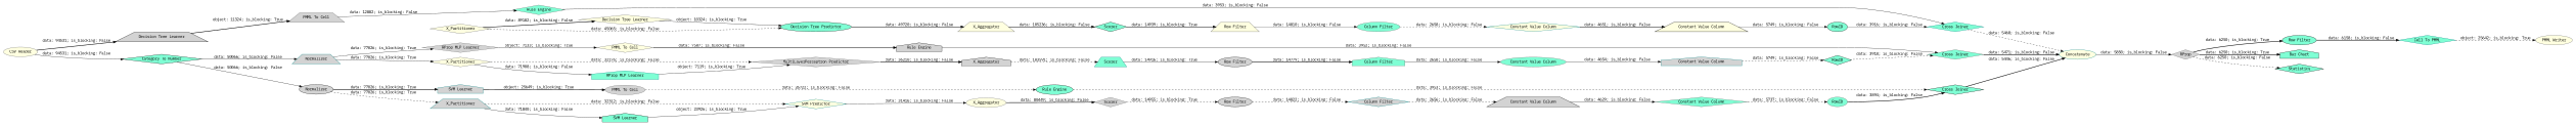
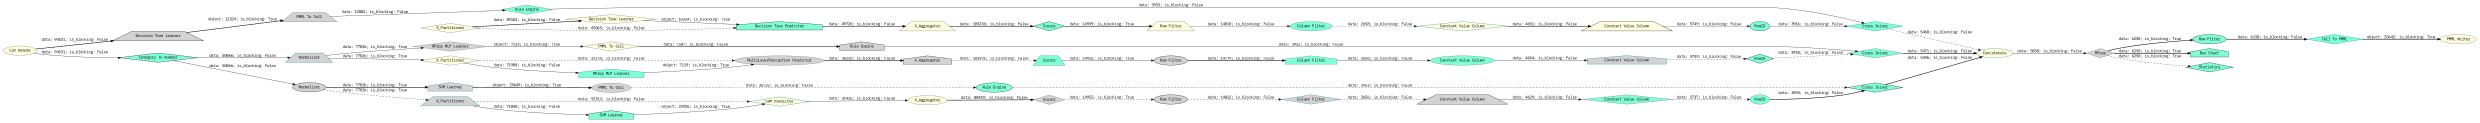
  digraph {
    fontname="IBM Plex Mono"
    rankdir=LR
    node [color=gray40 fillcolor=aquamarine fontname="IBM Plex Mono" shape=diamond style=filled]
    edge [fontname="IBM Plex Mono" style=solid]
    n1 [fillcolor=lightyellow label="Decision Tree Learner"]
-   n2 [color=black label="Decision Tree Predictor" shape=ellipse]
+   n2 [color=black label="Decision Tree Predictor" shape=house]
    n3 [fillcolor=lightyellow label=X_Aggregator shape=trapezium]
    n4 [fillcolor=lightgrey label="RProp MLP Learner"]
    n5 [fillcolor=lightyellow label="PMML To Cell"]
    n6 [color=black fillcolor=lightgrey label="Rule Engine" shape=house]
    n7 [color=teal fillcolor=lightgrey label=X_Partitioner shape=trapezium]
    n8 [color=black label="SVM Learner" shape=house]
    n9 [color=teal fillcolor=lightyellow label="SVM Predictor"]
    n10 [fillcolor=lightyellow label=X_Aggregator shape=ellipse]
    n11 [color=black label="Row Filter" shape=ellipse]
    n12 [color=teal label="Cell To PMML"]
    n13 [fillcolor=lightyellow label="PMML Writer" shape=ellipse]
    n14 [fillcolor=lightgrey label="PMML To Cell" shape=trapezium]
    n15 [label="Rule Engine"]
    n16 [color=teal label="Cross Joiner"]
    n17 [color=teal fillcolor=lightgrey label="Column Filter"]
    n18 [color=black fillcolor=lightgrey label="Constant Value Column" shape=trapezium]
    n19 [label="Constant Value Column"]
    n20 [color=teal fillcolor=lightgrey label="SVM Learner" shape=house]
    n21 [fillcolor=lightgrey label="PMML To Cell" shape=ellipse]
    n22 [color=black label="Rule Engine" shape=ellipse]
    n23 [color=black fillcolor=lightgrey label="Decision Tree Learner" shape=trapezium]
    n24 [fillcolor=lightgrey label=Scorer]
    n25 [color=black fillcolor=lightgrey label="Row Filter" shape=ellipse]
    n26 [color=black label=RowID]
    n27 [label="Cross Joiner"]
    n28 [color=teal fillcolor=lightyellow label=Concatenate shape=ellipse]
    n29 [fillcolor=lightyellow label=X_Partitioner]
    n30 [color=teal label="RProp MLP Learner" shape=house]
-   n31 [fillcolor=lightgrey label="MultiLayerPerceptron Predictor"]
+   n31 [fillcolor=lightgrey label="MultiLayerPerceptron Predictor" shape=ellipse]
    n32 [color=black fillcolor=lightgrey label=X_Aggregator shape=house]
    n33 [color=black label="Cross Joiner"]
    n34 [fillcolor=lightgrey label=RProp]
    n35 [label="Constant Value Column" shape=ellipse]
    n36 [color=teal fillcolor=lightgrey label="Constant Value Column" shape=house]
    n37 [color=black label=Scorer]
    n38 [label=RowID shape=ellipse]
    n39 [color=black fillcolor=lightgrey label="Row Filter" shape=ellipse]
    n40 [label="Column Filter" shape=house]
    n41 [color=black label="Bar Chart" shape=house]
    n42 [fillcolor=lightyellow label="Row Filter" shape=trapezium]
    n43 [label="Column Filter" shape=ellipse]
    n44 [fillcolor=lightyellow label=X_Partitioner]
    n45 [color=teal fillcolor=lightyellow label="Constant Value Column"]
    n46 [color=black label=Statistics]
    n47 [fillcolor=lightyellow label="CSV Reader" shape=ellipse]
    n48 [color=black label="Category To Number"]
    n49 [color=teal fillcolor=lightgrey label=Normalizer shape=trapezium]
    n50 [color=black fillcolor=lightgrey label=Normalizer shape=ellipse]
    n51 [color=black label=RowID shape=ellipse]
    n52 [color=teal label=Scorer shape=trapezium]
    n53 [color=black fillcolor=lightyellow label="Constant Value Column" shape=trapezium]
    n1 -> n2 [label="object: 10324; is_blocking: True"]
    n2 -> n3 [label="data: 49720; is_blocking: False" style=bold]
    n3 -> n37 [label="data: 105236; is_blocking: False" style=bold]
    n4 -> n5 [label="object: 7133; is_blocking: True"]
    n5 -> n6 [label="data: 7507; is_blocking: False" style=bold]
    n6 -> n27 [label="data: 3952; is_blocking: False"]
    n7 -> n8 [label="data: 71840; is_blocking: False"]
    n7 -> n9 [label="data: 32312; is_blocking: False" style=dashed]
    n8 -> n9 [label="object: 23926; is_blocking: True"]
    n9 -> n10 [label="data: 31416; is_blocking: False"]
    n10 -> n24 [label="data: 80449; is_blocking: False" style=bold]
    n11 -> n12 [label="data: 6158; is_blocking: False" style=bold]
-   n12 -> n13 [label="object: 25642; is_blocking: True" style=dashed]
+   n12 -> n13 [label="object: 25642; is_blocking: True" style=bold]
    n14 -> n15 [label="data: 12882; is_blocking: False"]
    n15 -> n16 [label="data: 3953; is_blocking: False"]
    n16 -> n28 [label="data: 5468; is_blocking: False" style=dashed]
    n17 -> n18 [label="data: 2656; is_blocking: False" style=dashed]
    n18 -> n19 [label="data: 4629; is_blocking: False"]
    n19 -> n38 [label="data: 5737; is_blocking: False" style=dashed]
    n20 -> n21 [label="object: 25649; is_blocking: True" style=bold]
    n21 -> n22 [label="data: 26722; is_blocking: False" style=dashed]
    n22 -> n33 [label="data: 3953; is_blocking: False" style=dashed]
    n23 -> n14 [label="object: 11324; is_blocking: True" style=bold]
    n24 -> n25 [label="data: 14955; is_blocking: True" style=dashed]
    n25 -> n17 [label="data: 14822; is_blocking: False" style=dashed]
    n26 -> n27 [label="data: 3918; is_blocking: False" style=dashed]
    n27 -> n28 [label="data: 5471; is_blocking: False" style=bold]
    n28 -> n34 [label="data: 5850; is_blocking: False"]
    n29 -> n30 [label="data: 71908; is_blocking: False"]
    n29 -> n31 [label="data: 32176; is_blocking: False" style=dashed]
    n30 -> n31 [label="object: 7119; is_blocking: True"]
    n31 -> n32 [label="data: 36210; is_blocking: False" style=bold]
    n32 -> n52 [label="data: 103591; is_blocking: False" style=dashed]
    n33 -> n28 [label="data: 5446; is_blocking: False" style=bold]
    n34 -> n11 [label="data: 6250; is_blocking: True" style=bold]
    n34 -> n41 [label="data: 6250; is_blocking: True" style=bold]
-   n34 -> n46 [label="data: 6250; is_blocking: False" style=dashed]
+   n34 -> n46 [label="data: 6250; is_blocking: True" style=dashed]
    n35 -> n36 [label="data: 4654; is_blocking: False"]
    n36 -> n26 [label="data: 5749; is_blocking: False" style=dashed]
    n37 -> n42 [label="data: 14939; is_blocking: True" style=bold]
    n38 -> n33 [label="data: 3894; is_blocking: False" style=bold]
    n39 -> n40 [label="data: 14779; is_blocking: False" style=bold]
    n40 -> n35 [label="data: 2658; is_blocking: False"]
    n42 -> n43 [label="data: 14810; is_blocking: False"]
    n43 -> n45 [label="data: 2658; is_blocking: False" style=dashed]
    n44 -> n1 [label="data: 89182; is_blocking: False" style=bold]
    n44 -> n2 [label="data: 45065; is_blocking: False" style=dashed]
    n45 -> n53 [label="data: 4651; is_blocking: False" style=bold]
    n47 -> n23 [label="data: 94531; is_blocking: False" style=bold]
    n47 -> n48 [label="data: 94531; is_blocking: False"]
    n48 -> n49 [label="data: 50066; is_blocking: False"]
    n48 -> n50 [label="data: 50066; is_blocking: False"]
    n49 -> n4 [label="data: 77026; is_blocking: True"]
    n49 -> n29 [label="data: 77026; is_blocking: True"]
    n50 -> n7 [label="data: 77026; is_blocking: True" style=dashed]
    n50 -> n20 [label="data: 77026; is_blocking: True" style=bold]
    n51 -> n16 [label="data: 3916; is_blocking: False"]
    n52 -> n39 [label="data: 14916; is_blocking: True"]
    n53 -> n51 [label="data: 5749; is_blocking: False"]
  }
